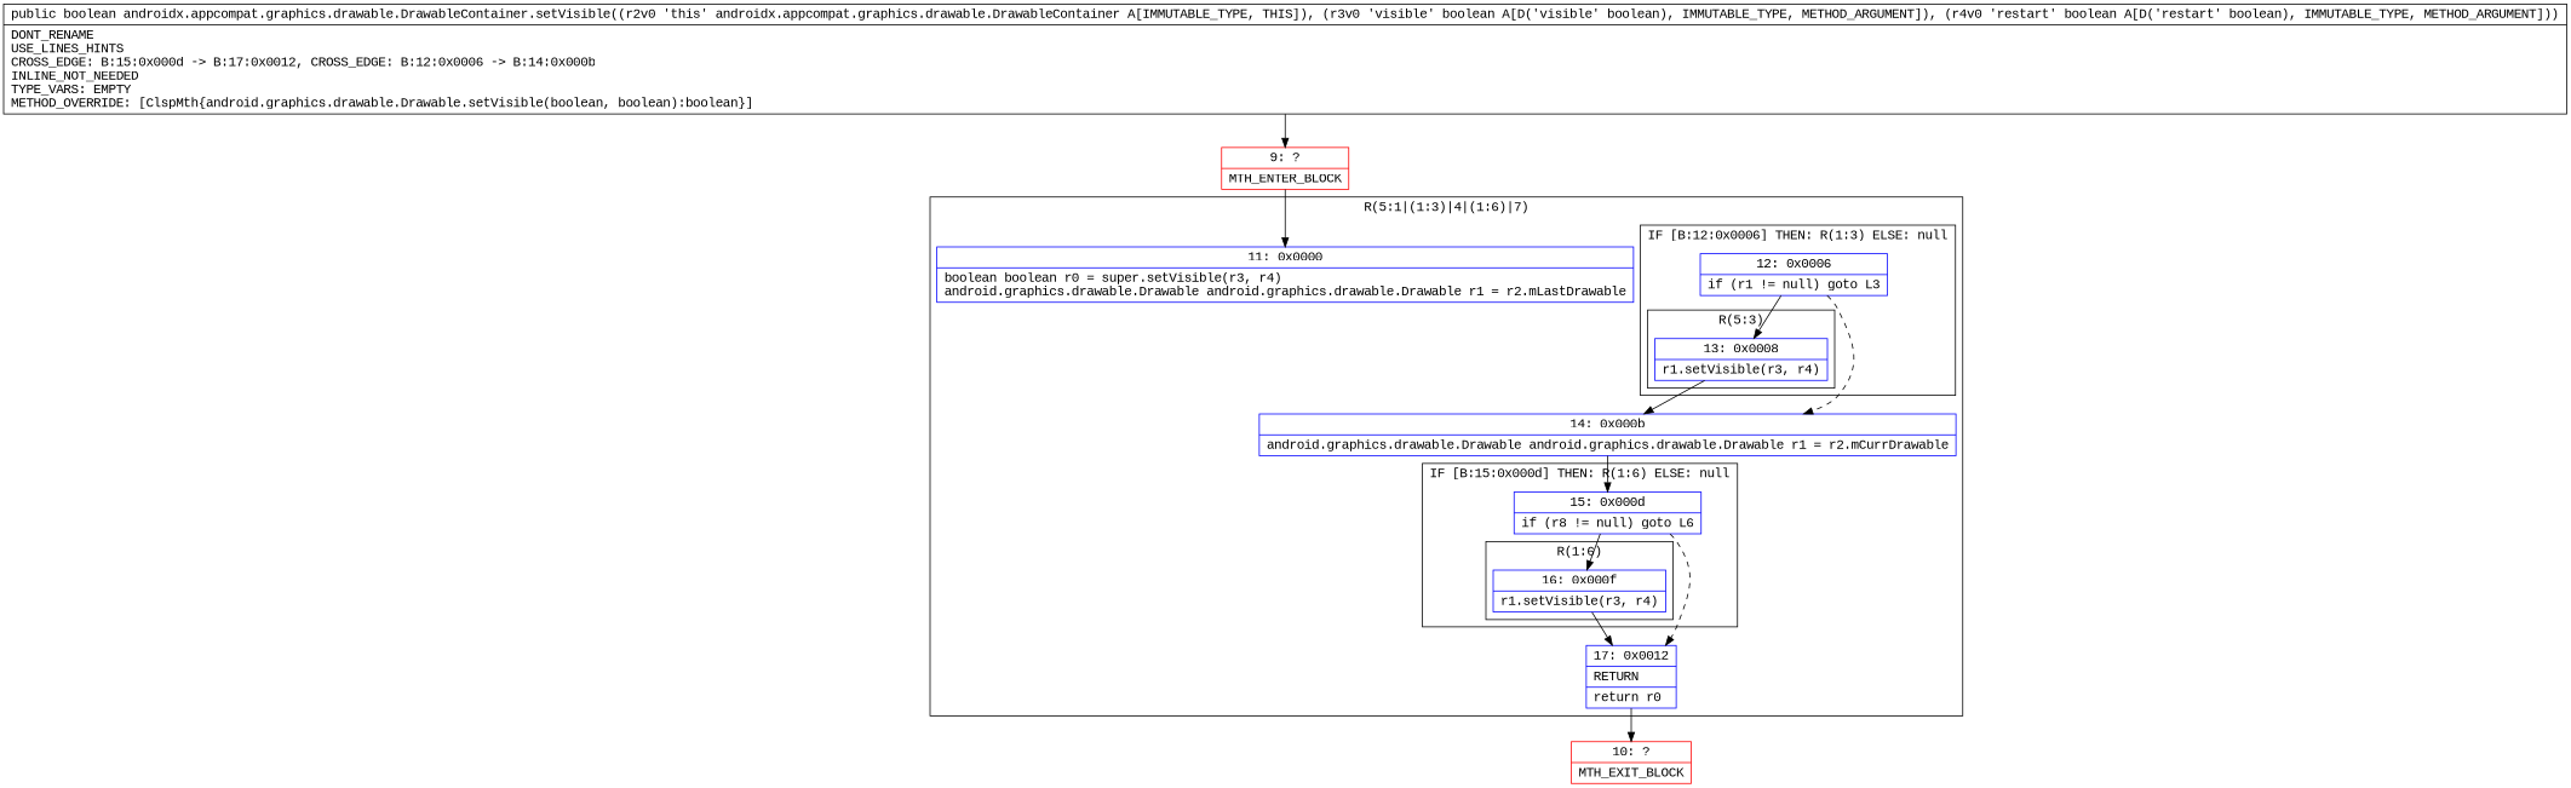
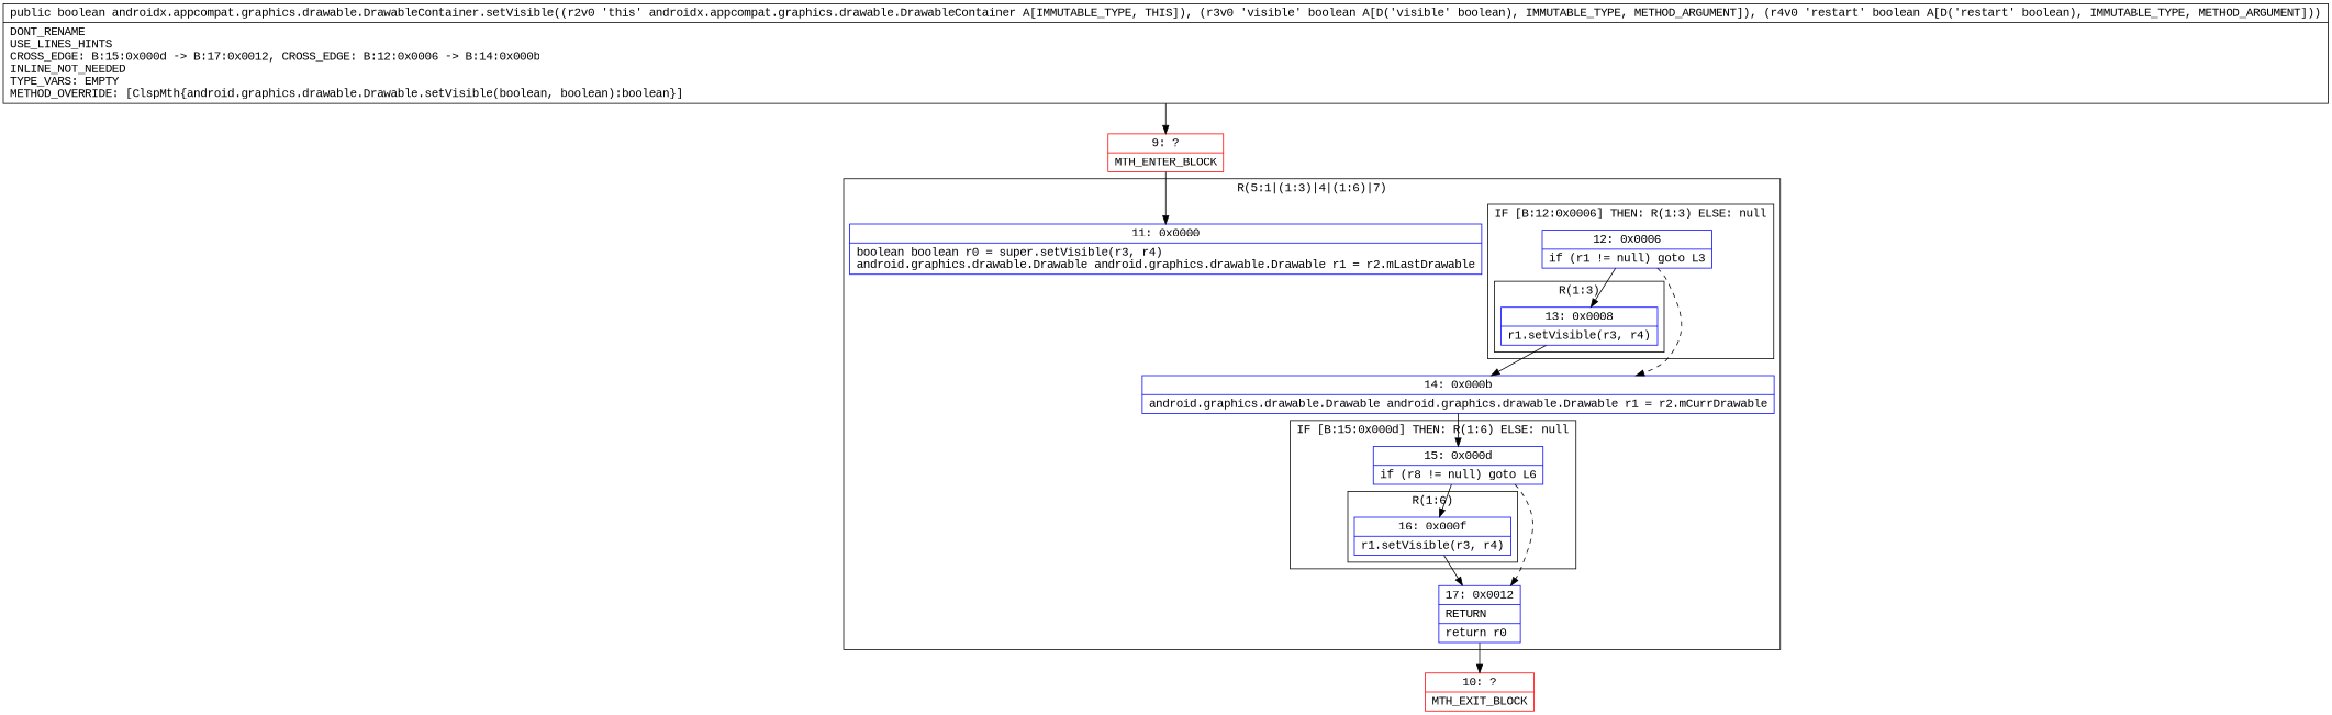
  digraph {
    fontname="Liberation Mono"
    node [color=blue fontname="Liberation Mono" shape=record]
    edge [fontname="Liberation Mono"]
    n1 [label="{13\:\ 0x0008|r1.setVisible(r3, r4)\l}"]
    n2 [label="{12\:\ 0x0006|if (r1 != null) goto L3\l}"]
    n3 [label="{16\:\ 0x000f|r1.setVisible(r3, r4)\l}"]
    n4 [label="{15\:\ 0x000d|if (r8 != null) goto L6\l}"]
    n5 [label="{11\:\ 0x0000|boolean boolean r0 = super.setVisible(r3, r4)\landroid.graphics.drawable.Drawable android.graphics.drawable.Drawable r1 = r2.mLastDrawable\l}"]
    n6 [label="{14\:\ 0x000b|android.graphics.drawable.Drawable android.graphics.drawable.Drawable r1 = r2.mCurrDrawable\l}"]
    n7 [label="{17\:\ 0x0012|RETURN\l|return r0\l}"]
    n8 [color=red label="{10\:\ ?|MTH_EXIT_BLOCK\l}"]
    n9 [color=red label="{9\:\ ?|MTH_ENTER_BLOCK\l}"]
    n10 [label="{public boolean androidx.appcompat.graphics.drawable.DrawableContainer.setVisible((r2v0 'this' androidx.appcompat.graphics.drawable.DrawableContainer A[IMMUTABLE_TYPE, THIS]), (r3v0 'visible' boolean A[D('visible' boolean), IMMUTABLE_TYPE, METHOD_ARGUMENT]), (r4v0 'restart' boolean A[D('restart' boolean), IMMUTABLE_TYPE, METHOD_ARGUMENT]))  | DONT_RENAME\lUSE_LINES_HINTS\lCROSS_EDGE: B:15:0x000d \-\> B:17:0x0012, CROSS_EDGE: B:12:0x0006 \-\> B:14:0x000b\lINLINE_NOT_NEEDED\lTYPE_VARS: EMPTY\lMETHOD_OVERRIDE: [ClspMth\{android.graphics.drawable.Drawable.setVisible(boolean, boolean):boolean\}]\l}" color=""]
    subgraph cluster_1 {
      label="R(5:1|(1:3)|4|(1:6)|7)"
      n5
      n6
      n7
      subgraph cluster_2 {
        label="IF [B:12:0x0006] THEN: R(1:3) ELSE: null"
        n2
        subgraph cluster_3 {
-         label="R(5:3)"
+         label="R(1:3)"
          n1
        }
      }
      subgraph cluster_4 {
        label="IF [B:15:0x000d] THEN: R(1:6) ELSE: null"
        n4
        subgraph cluster_5 {
          label="R(1:6)"
          n3
        }
      }
    }
    n1 -> n6
    n2 -> n1
    n2 -> n6 [style=dashed]
    n3 -> n7
    n4 -> n3
    n4 -> n7 [style=dashed]
    n6 -> n4
    n7 -> n8
    n9 -> n5
    n10 -> n9
  }
